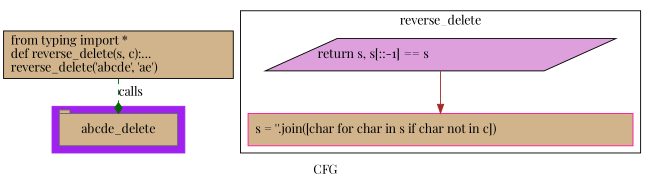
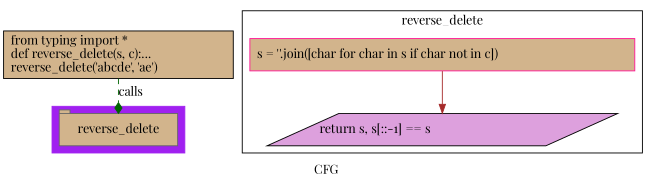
  digraph {
    compound=True
    fontname="Playfair Display"
    label=CFG
    pack=False
    rankdir=TB
    ranksep=0.02
    node [color=black fillcolor=tan fontname="Playfair Display" shape=rectangle style="filled,solid"]
    edge [fontname="Playfair Display"]
-   n1 [color=gray40 height=0.5 label=abcde_delete linenum="[6]" shape=tab style=filled width=1.8333]
+   n1 [color=gray40 height=0.5 label=reverse_delete linenum="[6]" shape=tab style=filled width=1.8333]
    n2 [color=deeppink height=0.5 label="s = ''.join([char for char in s if char not in c])\l" linenum="[3]" width=5.9583]
    n3 [fillcolor=plum height=0.5 label="return s, s[::-1] == s\l" linenum="[4]" shape=parallelogram width=5.2412]
    n4 [height=0.73611 label="from typing import *\ldef reverse_delete(s, c):...\lreverse_delete('abcde', 'ae')\l" linenum="[1]" width=3.5556]
    subgraph cluster_1 {
      label=reverse_delete
      n2
      n3
      subgraph cluster_2 {
        color=purple
        compound=true
        label=""
        shape=tab
        style=filled
      }
    }
    subgraph cluster_3 {
      color=purple
      compound=true
      label=""
      shape=tab
      style=filled
      n1
    }
-   n3 -> n2 [arrowhead=normal color=brown]
+   n2 -> n3 [arrowhead=normal color=brown]
    n4 -> n1 [arrowhead=diamond color=darkgreen label=calls style=dashed]
  }
